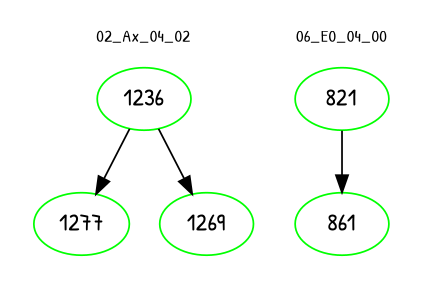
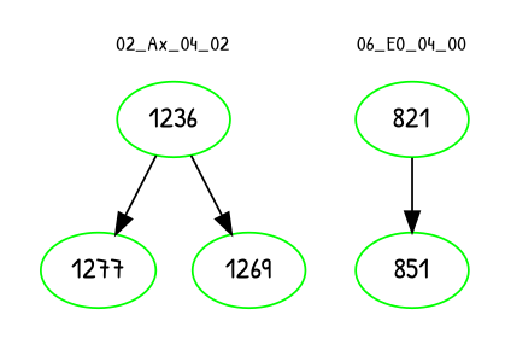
  digraph {
    fontname="Patrick Hand"
    node [color=green fontname="Patrick Hand"]
    edge [color=black fontname="Patrick Hand"]
    n1 [label=1277]
    n2 [label=1236]
    n3 [label=1269]
    n4 [label=821]
-   n5 [label=861]
+   n5 [label=851]
    subgraph cluster_1 {
      color=white
      fontsize=10
      label="02_Ax_04_02"
      n1
      n2
      n3
    }
    subgraph cluster_2 {
      color=white
      fontsize=10
      label="06_E0_04_00"
      n4
      n5
    }
    n2 -> n1
    n2 -> n3
    n4 -> n5
  }
